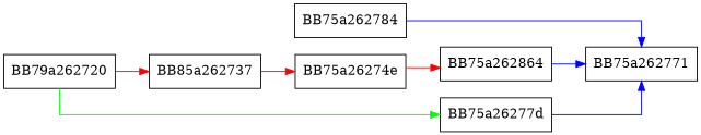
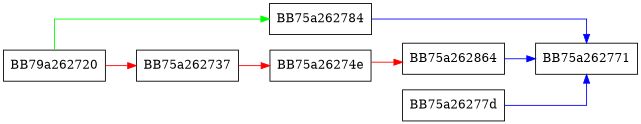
  digraph {
    rankdir=LR
    splines=ortho
    node [shape=box]
    edge [color=red]
    n1 [label=BB79a262720]
    BB75a262784
-   BB75a262737 [label=BB85a262737]
+   BB75a262737
    BB75a262771
    BB75a26274e
    n6 [label=BB75a262864]
    BB75a26277d
-   n1 -> BB75a26277d [color=green]
+   n1 -> BB75a262784 [color=green]
    n1 -> BB75a262737
    BB75a262784 -> BB75a262771 [color=blue]
    BB75a262737 -> BB75a26274e
    BB75a26274e -> n6
    n6 -> BB75a262771 [color=blue]
    BB75a26277d -> BB75a262771 [color=blue]
  }
